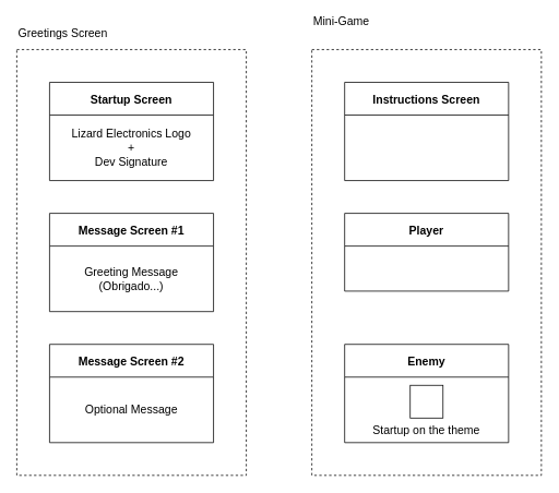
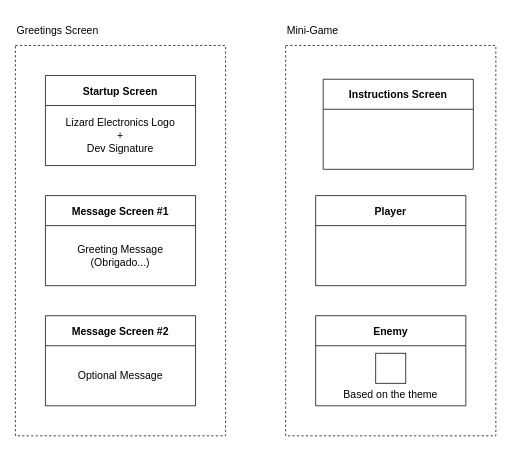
  <mxCell id="0" />
  <mxCell id="1" parent="0" />
  <mxCell id="2" value="" style="rounded=0;whiteSpace=wrap;html=1;fillColor=none;dashed=1;" vertex="1" parent="1"><mxGeometry x="380" y="60" width="280" height="520" as="geometry" /></mxCell>
  <mxCell id="3" value="" style="rounded=0;whiteSpace=wrap;html=1;fillColor=none;dashed=1;" vertex="1" parent="1"><mxGeometry y="60" width="280" height="520" as="geometry" x="20" /></mxCell>
  <mxCell id="4" value="Startup Screen" style="swimlane;startSize=40;fontSize=14;" parent="1" vertex="1"><mxGeometry x="60" y="100" width="200" height="120" as="geometry" /></mxCell>
  <mxCell id="5" value="Lizard Electronics Logo&lt;br&gt;+&lt;br&gt;Dev Signature" style="text;html=1;strokeColor=none;fillColor=none;align=center;verticalAlign=middle;whiteSpace=wrap;rounded=0;fontSize=14;" parent="4" vertex="1"><mxGeometry y="40" width="200" height="80" as="geometry" /></mxCell>
  <mxCell id="6" value="Message Screen #1" style="swimlane;startSize=40;fontSize=14;" parent="1" vertex="1"><mxGeometry x="60" y="260" width="200" height="120" as="geometry" /></mxCell>
  <mxCell id="7" value="Greeting Message&lt;br&gt;(Obrigado...)" style="text;html=1;strokeColor=none;fillColor=none;align=center;verticalAlign=middle;whiteSpace=wrap;rounded=0;fontSize=14;" parent="6" vertex="1"><mxGeometry y="40" width="200" height="80" as="geometry" /></mxCell>
- <mxCell id="8" value="Player" style="swimlane;startSize=40;fontSize=14;" parent="1" vertex="1"><mxGeometry x="420" y="260" width="200" height="95" as="geometry" /></mxCell>
+ <mxCell id="8" value="Player" style="swimlane;startSize=40;fontSize=14;" parent="1" vertex="1"><mxGeometry x="420" y="260" width="200" height="120" as="geometry" /></mxCell>
  <mxCell id="9" value="Enemy" style="swimlane;startSize=40;fontSize=14;" parent="1" vertex="1"><mxGeometry x="420" y="420" width="200" height="120" as="geometry" /></mxCell>
  <mxCell id="10" value="" style="rounded=0;whiteSpace=wrap;html=1;fontSize=14;" parent="9" vertex="1"><mxGeometry x="80" y="50" width="40" height="40" as="geometry" /></mxCell>
- <mxCell id="11" value="Startup on the theme" style="text;html=1;strokeColor=none;fillColor=none;align=center;verticalAlign=middle;whiteSpace=wrap;rounded=0;fontSize=14;" parent="9" vertex="1"><mxGeometry y="90" width="200" height="30" as="geometry" /></mxCell>
+ <mxCell id="11" value="Based on the theme" style="text;html=1;strokeColor=none;fillColor=none;align=center;verticalAlign=middle;whiteSpace=wrap;rounded=0;fontSize=14;" parent="9" vertex="1"><mxGeometry y="90" width="200" height="30" as="geometry" /></mxCell>
  <mxCell id="12" value="Message Screen #2" style="swimlane;startSize=40;fontSize=14;" vertex="1" parent="1"><mxGeometry x="60" y="420" width="200" height="120" as="geometry" /></mxCell>
  <mxCell id="13" value="Optional Message" style="text;html=1;strokeColor=none;fillColor=none;align=center;verticalAlign=middle;whiteSpace=wrap;rounded=0;fontSize=14;" vertex="1" parent="12"><mxGeometry y="40" width="200" height="80" as="geometry" /></mxCell>
  <mxCell id="14" value="Greetings Screen" style="text;html=1;strokeColor=none;fillColor=none;align=left;verticalAlign=middle;whiteSpace=wrap;rounded=0;dashed=1;fontSize=14;" vertex="1" parent="1"><mxGeometry y="20" width="280" height="40" as="geometry" x="20" /></mxCell>
- <mxCell id="15" value="Mini-Game" style="text;html=1;strokeColor=none;fillColor=none;align=left;verticalAlign=middle;whiteSpace=wrap;rounded=0;dashed=1;fontSize=14;" vertex="1" parent="1"><mxGeometry x="380" y="5" width="280" height="40" as="geometry" /></mxCell>
- <mxCell id="16" value="Instructions Screen" style="swimlane;startSize=40;fontSize=14;" vertex="1" parent="1"><mxGeometry x="420" y="100" width="200" height="120" as="geometry" /></mxCell>
+ <mxCell id="15" value="Mini-Game" style="text;html=1;strokeColor=none;fillColor=none;align=left;verticalAlign=middle;whiteSpace=wrap;rounded=0;dashed=1;fontSize=14;" vertex="1" parent="1"><mxGeometry x="380" y="20" width="280" height="40" as="geometry" /></mxCell>
+ <mxCell id="16" value="Instructions Screen" style="swimlane;startSize=40;fontSize=14;" vertex="1" parent="1"><mxGeometry x="430" y="105" width="200" height="120" as="geometry" /></mxCell>
